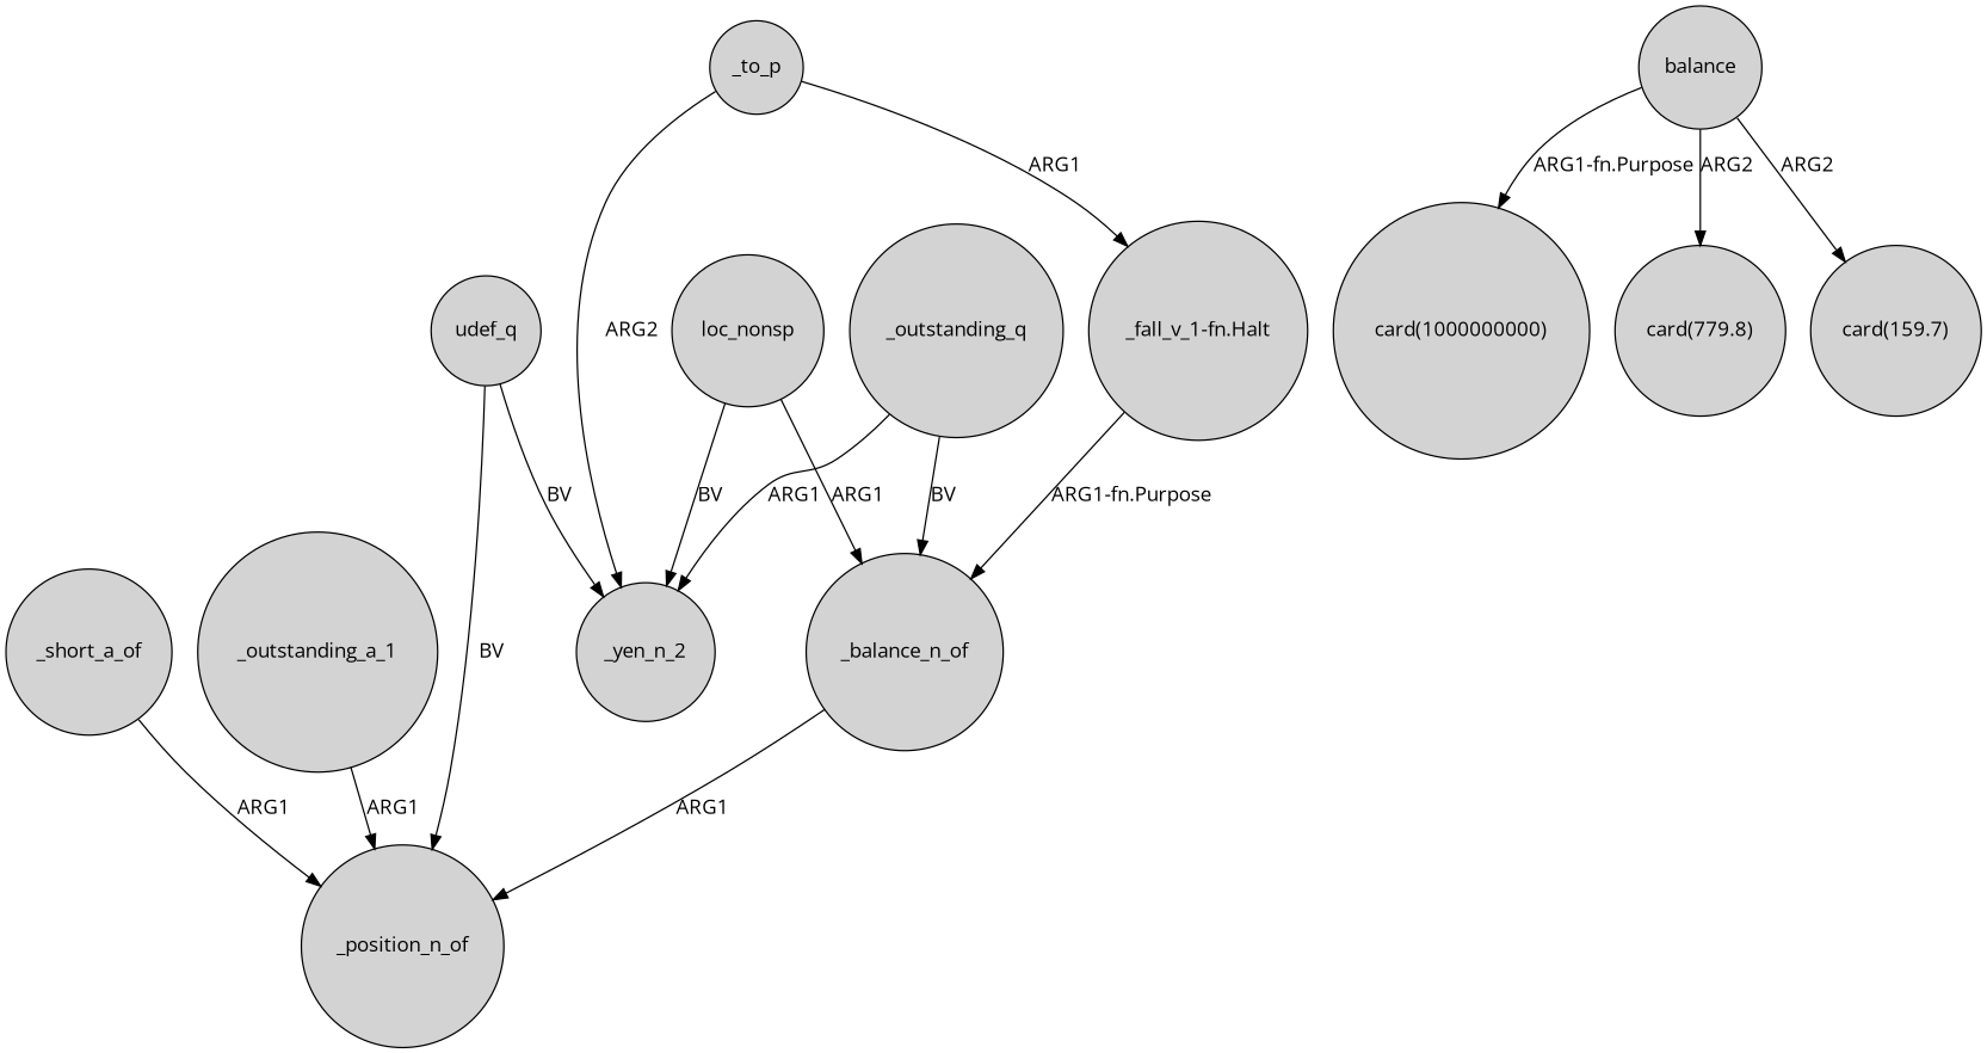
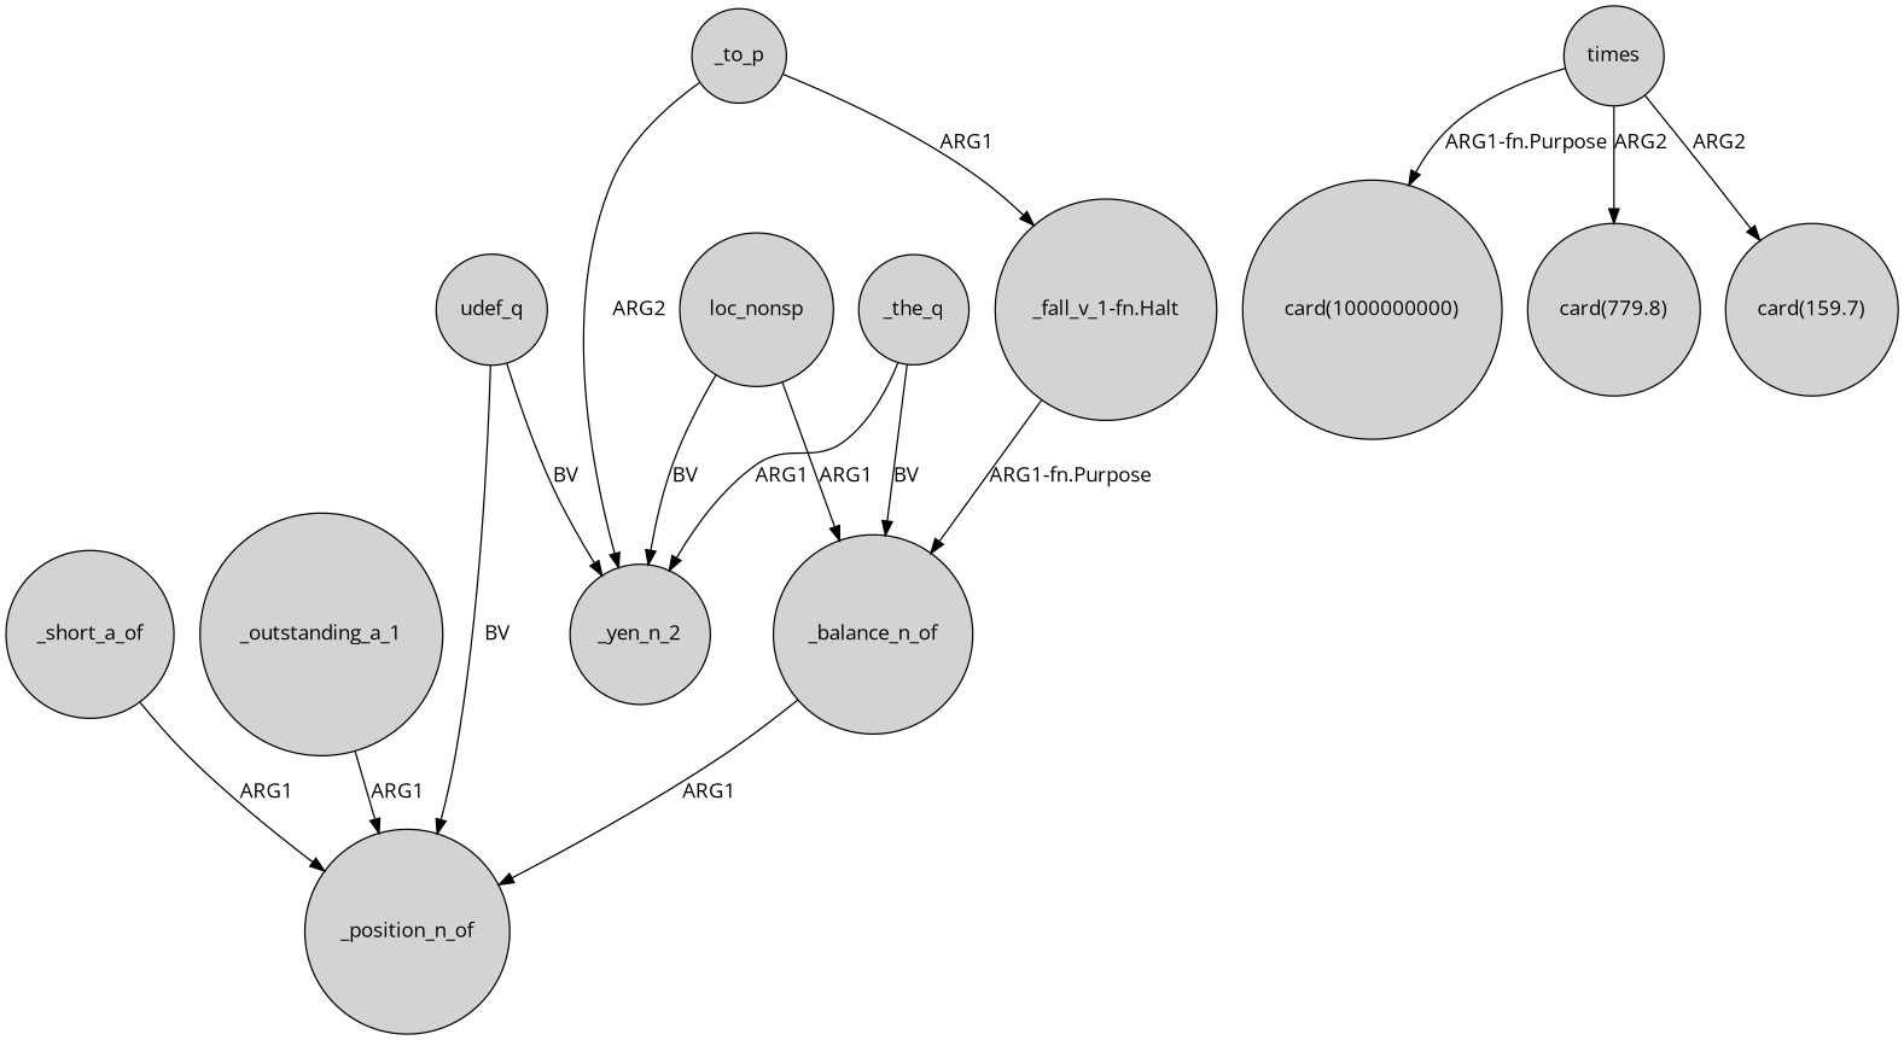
  digraph {
    fontname="Open Sans"
    node [fontname="Open Sans" shape=circle style=filled]
    edge [fontname="Open Sans"]
    "_fall_v_1-fn.Halt"
    _balance_n_of
    _position_n_of
-   times [label=balance]
+   times
    "card(1000000000)"
    "card(779.8)"
    "card(159.7)"
    _to_p
    _yen_n_2
-   _the_q [label=_outstanding_q]
+   _the_q
    _short_a_of
    loc_nonsp
    _outstanding_a_1
    udef_q
    "_fall_v_1-fn.Halt" -> _balance_n_of [label="ARG1-fn.Purpose"]
    _balance_n_of -> _position_n_of [label=ARG1]
    times -> "card(1000000000)" [label="ARG1-fn.Purpose"]
    times -> "card(779.8)" [label=ARG2]
    times -> "card(159.7)" [label=ARG2]
    _to_p -> "_fall_v_1-fn.Halt" [label=ARG1]
    _to_p -> _yen_n_2 [label=ARG2]
    _the_q -> _balance_n_of [label=BV]
    _the_q -> _yen_n_2 [label=ARG1]
    _short_a_of -> _position_n_of [label=ARG1]
    loc_nonsp -> _balance_n_of [label=ARG1]
    loc_nonsp -> _yen_n_2 [label=BV]
    _outstanding_a_1 -> _position_n_of [label=ARG1]
    udef_q -> _position_n_of [label=BV]
    udef_q -> _yen_n_2 [label=BV]
  }
